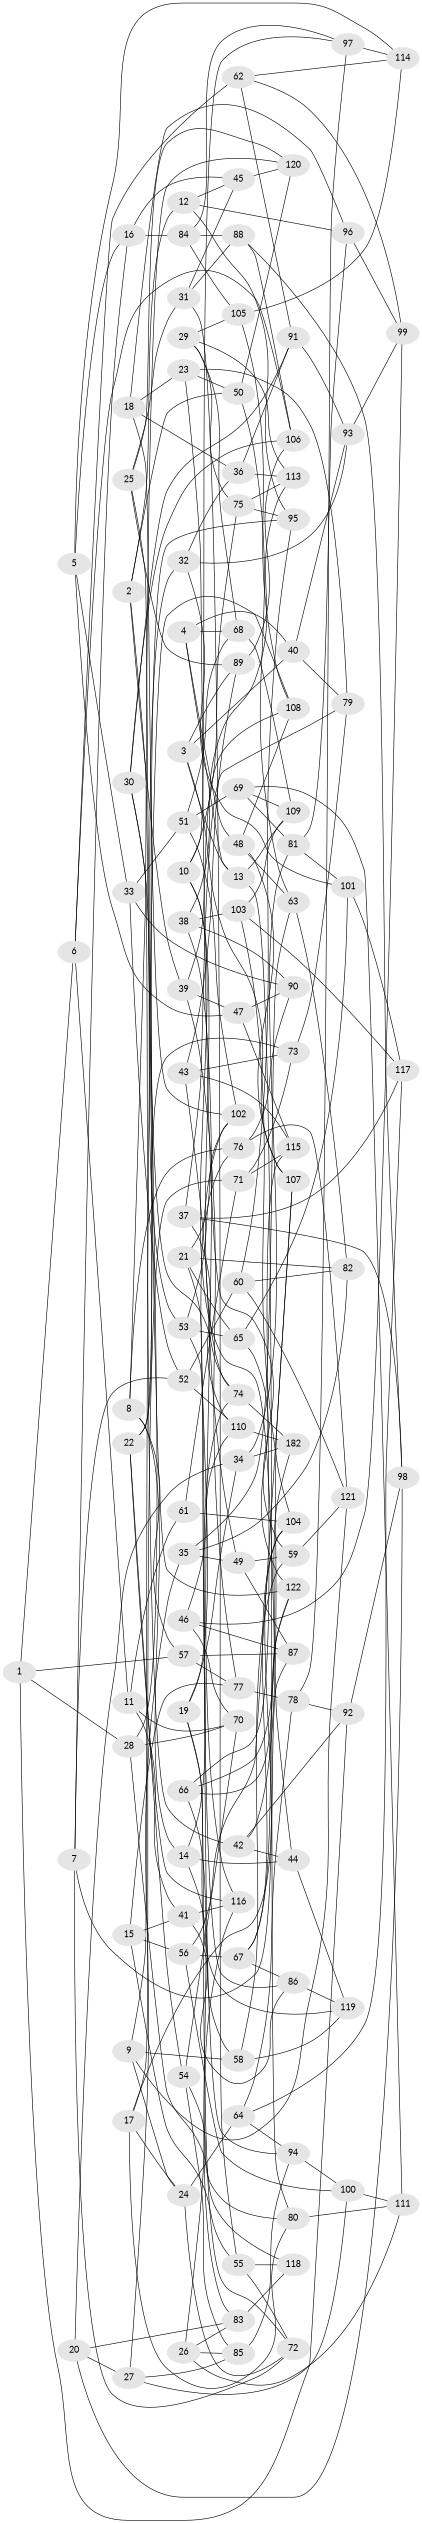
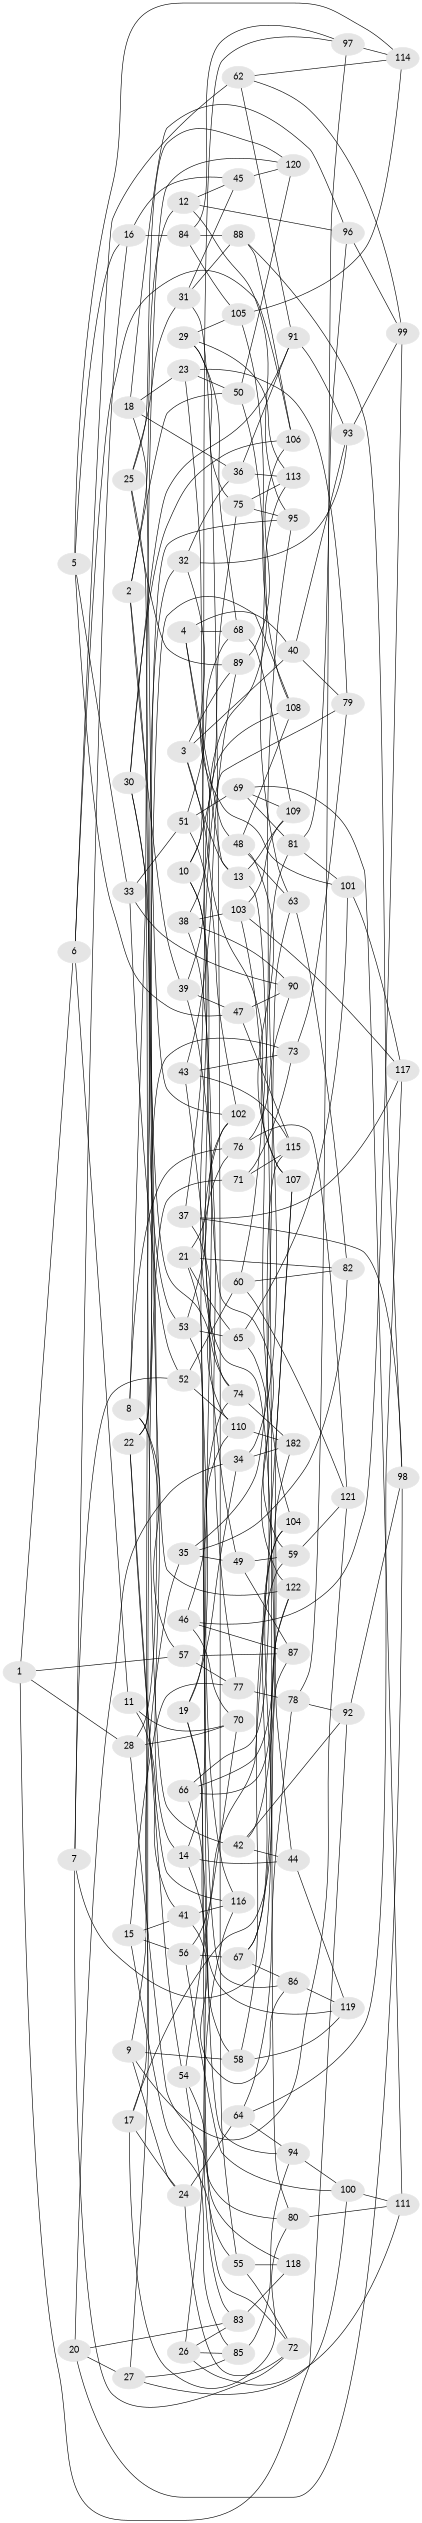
  graph {
    fontname=Lato
    rankdir=LR
    node [color=gray90 fontname=Lato style=filled]
    edge [fontname=Lato]
    1
    6
    28
    57
    92
    11
    62
    106
    70
    32
    118
    87
    77
    98
    2
    12
    39
    50
    74
    45
    95
    96
    47
    108
    120
    63
    n27 [label=182]
    3
    13
    40
    89
    107
    80
    109
    79
    93
    4
    48
    68
    5
    16
    33
    114
    84
    52
    51
    90
    115
    41
-   61
    91
    99
    7
    72
    110
    60
    8
    14
    76
    58
    44
    121
    9
    24
    64
    119
    59
    10
    75
    97
    113
    86
    116
    71
    104
    111
    15
    55
    56
    100
    67
    78
    105
    88
    17
    73
    18
    23
    36
    102
    19
    34
    81
    20
    27
    83
    85
    35
    21
    65
    82
    122
    101
    22
    54
    117
    94
    25
    31
    26
    49
    29
    30
    42
    53
    69
    37
    38
    103
    43
    46
    66
    1 -- 6
    1 -- 28
    1 -- 57
    1 -- 92
    6 -- 11
    6 -- 62
    6 -- 106
    28 -- 70
    28 -- 32
    28 -- 118
    57 -- 87
    57 -- 77
    92 -- 98
    11 -- 70
    11 -- 41
-   11 -- 61
    62 -- 114
    62 -- 91
    62 -- 99
    32 -- 93
    32 -- 36
    32 -- 101
    77 -- 78
    2 -- 12
    2 -- 39
    2 -- 50
    2 -- 74
    12 -- 45
    12 -- 95
    12 -- 96
    39 -- 77
    39 -- 47
    39 -- 108
    50 -- 120
    50 -- 63
    74 -- n27
    45 -- 120
    96 -- 99
    47 -- 90
    47 -- 115
    63 -- 82
    3 -- 13
    3 -- 40
    3 -- 89
    3 -- 107
    13 -- 80
    13 -- 109
    40 -- 79
    40 -- 93
    89 -- 106
    80 -- 111
    93 -- 99
    4 -- 13
    4 -- 40
    4 -- 48
    4 -- 68
    48 -- 108
    48 -- 63
    48 -- 107
    68 -- 109
    5 -- 47
    5 -- 16
    5 -- 33
    5 -- 114
    16 -- 45
    16 -- 84
    33 -- 52
    33 -- 51
    33 -- 90
    84 -- 97
    84 -- 105
    84 -- 88
    52 -- 110
    52 -- 60
    51 -- 68
    51 -- 102
    51 -- 69
    41 -- 86
    41 -- 116
-   61 -- 71
-   61 -- 104
    91 -- 93
    7 -- 87
    7 -- 16
    7 -- 52
    7 -- 72
    110 -- n27
    60 -- 95
    60 -- 121
    60 -- 82
    8 -- 57
    8 -- 120
    8 -- 14
    8 -- 76
    14 -- 74
    14 -- 58
    14 -- 44
    76 -- 90
    76 -- 121
    58 -- 119
    58 -- 59
    44 -- 119
    9 -- 108
    9 -- 58
    9 -- 121
    9 -- 24
    24 -- 72
    24 -- 64
    64 -- 78
    64 -- 117
    64 -- 94
    59 -- 121
    10 -- 74
    10 -- 44
    10 -- 75
    10 -- 97
    75 -- 95
    75 -- 113
    97 -- 114
    86 -- 119
    71 -- 115
    71 -- 73
    15 -- 77
    15 -- 41
    15 -- 55
    15 -- 56
    55 -- 118
    55 -- 72
    56 -- 107
    56 -- 100
    56 -- 67
    100 -- 111
    67 -- 86
    67 -- 104
    67 -- 122
    78 -- 92
    78 -- 97
    105 -- 108
    105 -- 114
    88 -- 106
    88 -- 98
    17 -- 80
    17 -- 24
    17 -- 71
    17 -- 104
    73 -- 79
    18 -- 96
    18 -- 23
    18 -- 36
    18 -- 102
    23 -- 50
    23 -- 79
    23 -- 59
    36 -- 91
    36 -- 113
    19 -- 72
    19 -- 119
    19 -- 102
    19 -- 34
    34 -- n27
    34 -- 81
    81 -- 96
    81 -- 101
    20 -- 98
    20 -- 34
    20 -- 27
    20 -- 83
    27 -- 100
    27 -- 85
    27 -- 35
    83 -- 118
    85 -- 94
    35 -- 63
    35 -- 82
    35 -- 49
    21 -- 86
    21 -- 102
    21 -- 65
    21 -- 82
    65 -- 122
    65 -- 101
    101 -- 117
    22 -- 95
    22 -- 116
    22 -- 73
    22 -- 54
    54 -- 70
    54 -- 80
    54 -- 85
    94 -- 100
    25 -- 120
    25 -- 89
    25 -- 122
    25 -- 31
    31 -- 45
    31 -- 55
    31 -- 88
    26 -- 116
    26 -- 111
    26 -- 83
    26 -- 85
    49 -- 87
    49 -- 59
    29 -- 68
    29 -- 75
    29 -- 113
    29 -- 105
    30 -- 106
    30 -- 91
    30 -- 42
    30 -- 53
    42 -- 92
    42 -- 107
    42 -- 44
    53 -- 76
    53 -- 65
    53 -- 94
    69 -- 109
    69 -- 111
    69 -- 81
    37 -- 98
    37 -- 79
    37 -- 110
    37 -- 117
    38 -- 90
    38 -- 113
    38 -- 116
    38 -- 103
    103 -- 109
    103 -- 104
    103 -- 117
    43 -- 89
    43 -- 115
    43 -- 73
    43 -- 49
    46 -- 70
    46 -- 87
    46 -- 99
    46 -- 110
    66 -- n27
    66 -- 115
    66 -- 83
    66 -- 122
  }
